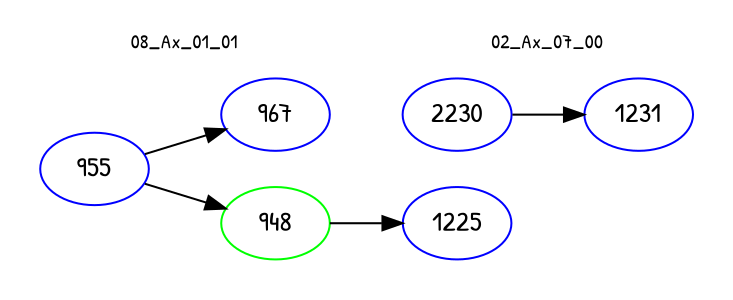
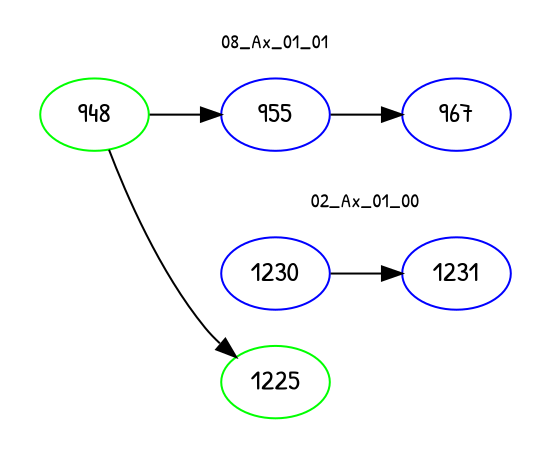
  digraph {
    fontname="Patrick Hand"
    rankdir=LR
    node [color=blue fontname="Patrick Hand"]
    edge [color=black fontname="Patrick Hand"]
-   n1 [label=2230]
-   n2 [label=1225]
+   n1 [label=1230]
+   n2 [color=green label=1225]
    n3 [label=1231]
    n4 [label=955]
    n5 [color=green label=948]
    n6 [label=967]
    subgraph cluster_1 {
      color=white
      fontsize=10
-     label="02_Ax_07_00"
+     label="02_Ax_01_00"
      n1
      n2
      n3
    }
    subgraph cluster_2 {
      color=white
      fontsize=10
      label="08_Ax_01_01"
      n4
      n5
      n6
    }
    n1 -> n3
-   n4 -> n5
+   n5 -> n4
    n4 -> n6
    n5 -> n2
  }
